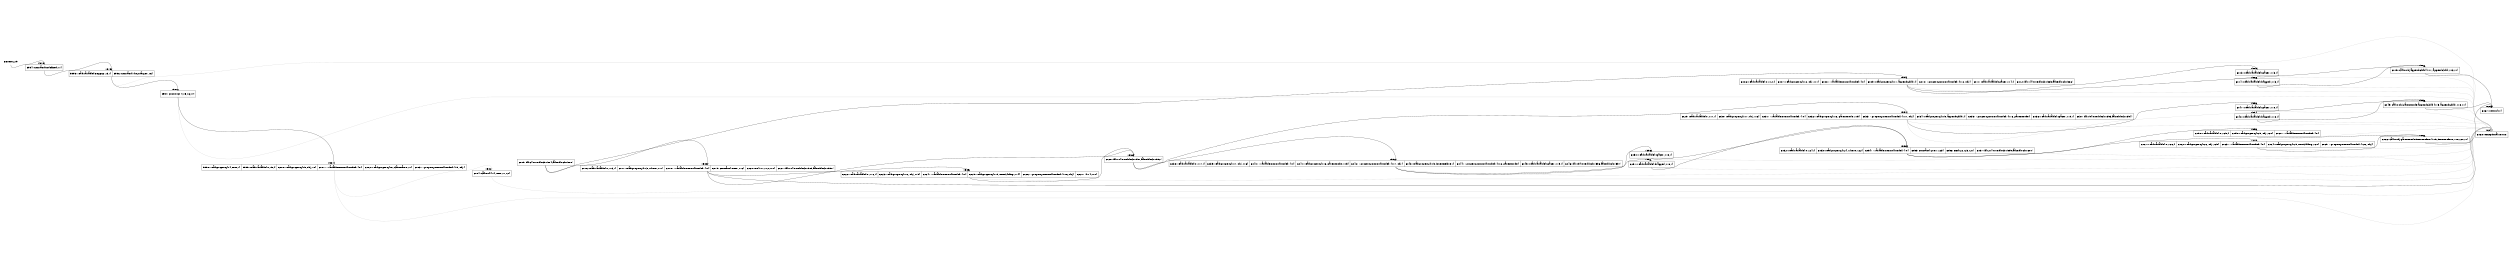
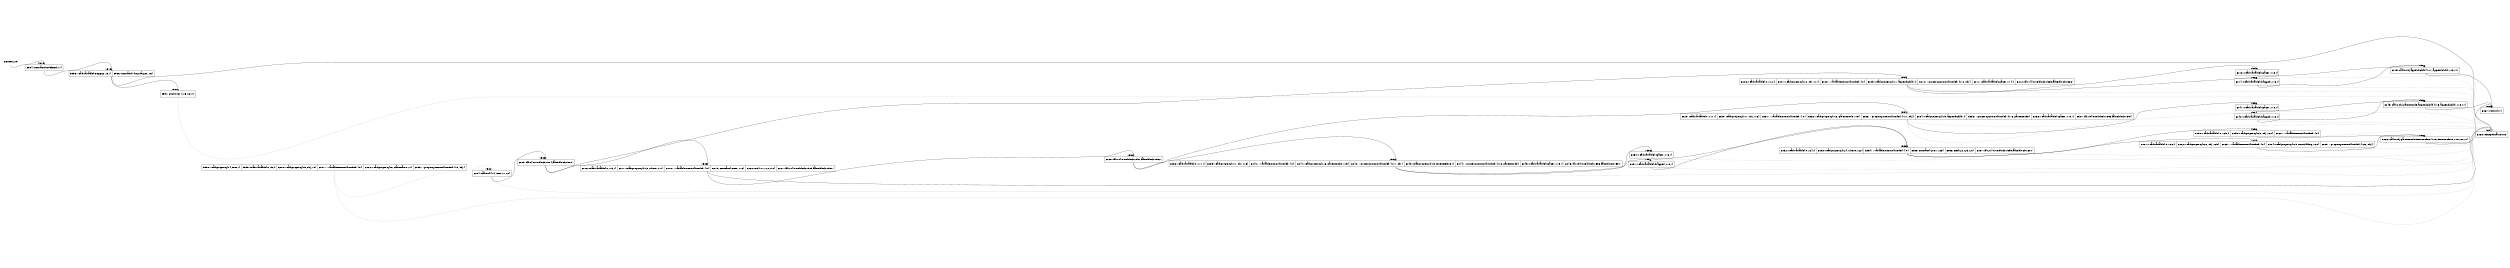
  digraph {
    rankdir=LR
    node [shape=record]
    edge [headport=n tailport=s]
    n1 [label=BB_entry19 shape=none]
    n2 [label="{5994: constant[undefined,v1]}"]
    n3 [label="{5995: read-variable['RegExp',v5,-]|5996: constant[\"drop-target\",v6]}"]
    n4 [label="{5997: construct [-,v5,v6,v4]}"]
    n5 [label="{6068: exceptional-return}"]
    n6 [label="{5998: read-property[v4,'test',-]|5999: read-variable['o',v9,-]|6000: read-property[v9,'obj',v8]|6001: \<variable-non-null-undef\>['o']|6002: read-property[v8,'className',v7]|6003: \<property-non-null-undef\>[v9,'obj']}"]
    n7 [label="{6004: call-null [v4,'test',v7,v2]}"]
    n8 [label="{6005: if[v2](true-block:1584,false-block:1588)}"]
    n9 [label="{6006: read-variable['o',v12,-]|6007: read-property[v12,'obj',v11]|6008: \<variable-non-null-undef\>['o']|6009: read-property[v11,'appendChild',-]|6010: \<property-non-null-undef\>[v12,'obj']|6011: read-variable['spacer',v14,-]|6012: if[v14](true-block:1585,false-block:1586)}"]
    n10 [label="{6016: read-variable['o',v13,-]|6017: read-property[v13,'where',v11]|6018: \<variable-non-null-undef\>['o']|6019: constant[\"next\",v12]|6020: ==[v11,v12,v10]|6021: if[v10](true-block:1589,false-block:1590)}"]
    n11 [label="{6013: read-variable['spacer',v13,-]}"]
    n12 [label="{6014: read-variable['dragged',v13,-]}"]
    n13 [label="{6028: if[v10](true-block:1591,false-block:1592)}"]
-   n14 [label="{6022: read-variable['o',v16,-]|6023: read-property[v16,'obj',v15]|6024: \<variable-non-null-undef\>['o']|6025: read-property[v15,'nextSibling',v14]|6026: \<property-non-null-undef\>[v16,'obj']|6027: ![v14,v10]}"]
    n15 [label="{6015: call-o.obj.appendChild [v11,'appendChild',v13,v1]}"]
    n16 [label="{6029: read-variable['o',v17,-]|6030: read-property[v17,'obj',v16]|6031: \<variable-non-null-undef\>['o']|6032: read-property[v16,'parentNode',v15]|6033: \<property-non-null-undef\>[v17,'obj']|6034: read-property[v15,'appendChild',-]|6035: \<property-non-null-undef\>[v16,'parentNode']|6036: read-variable['spacer',v19,-]|6037: if[v19](true-block:1593,false-block:1594)}"]
    n17 [label="{6038: read-variable['o',v17,-]|6039: read-property[v17,'obj',v16]|6040: \<variable-non-null-undef\>['o']|6041: read-property[v16,'parentNode',v15]|6042: \<property-non-null-undef\>[v17,'obj']|6043: read-property[v15,'insertBefore',-]|6044: \<property-non-null-undef\>[v16,'parentNode']|6045: read-variable['spacer',v19,-]|6046: if[v19](true-block:1596,false-block:1597)}"]
    n18 [label="{6067: return[v1]}"]
    n19 [label="{6047: read-variable['spacer',v18,-]}"]
    n20 [label="{6048: read-variable['dragged',v18,-]}"]
    n21 [label="{6050: read-variable['spacer',v18,-]}"]
    n22 [label="{6051: read-variable['dragged',v18,-]}"]
    n23 [label="{6049: call-o.obj.parentNode.appendChild [v15,'appendChild',v18,v1]}"]
    n24 [label="{6052: read-variable['o',v24,-]|6053: read-property[v24,'where',v22]|6054: \<variable-non-null-undef\>['o']|6055: constant[\"prev\",v23]|6056: ==[v22,v23,v21]|6057: if[v21](true-block:1599,false-block:1600)}"]
    n25 [label="{6058: read-variable['o',v25,-]|6059: read-property[v25,'obj',v20]|6060: \<variable-non-null-undef\>['o']}"]
    n26 [label="{6061: read-variable['o',v26,-]|6062: read-property[v26,'obj',v25]|6063: \<variable-non-null-undef\>['o']|6064: read-property[v25,'nextSibling',v20]|6065: \<property-non-null-undef\>[v26,'obj']}"]
    n27 [label="{6066: call-o.obj.parentNode.insertBefore [v15,'insertBefore',v18,v20,v1]}"]
    n1 -> n2 [headlabel="    1578"]
    n2 -> n3 [headlabel="      1579"]
    n3 -> n4 [headlabel="      1580"]
-   n3 -> n5 [color=gray headlabel="      1603"]
+   n3 -> n5 [color=black headlabel="      1603"]
    n4 -> n5 [color=gray]
-   n4 -> n6 [headlabel="      1581"]
    n6 -> n5 [color=gray]
    n6 -> n7 [color=gray headlabel="      1582"]
    n7 -> n5 [color=gray]
+   n7 -> n8 [headlabel="      1583"]
    n8 -> n9 [headlabel="      1584"]
    n8 -> n10 [headlabel="      1588"]
    n9 -> n5 [color=gray]
    n9 -> n11 [headlabel="      1585"]
    n9 -> n12 [headlabel="      1586"]
    n10 -> n5 [color=black]
    n10 -> n13 [headlabel="      1590"]
-   n10 -> n14 [headlabel="      1589"]
    n11 -> n5 [color=gray]
    n11 -> n15 [headlabel="      1587"]
    n12 -> n5 [color=gray]
    n12 -> n15
    n13 -> n16 [headlabel="      1591"]
    n13 -> n17 [headlabel="      1592"]
-   n14 -> n5 [color=gray]
-   n14 -> n13
    n15 -> n5 [color=gray]
    n15 -> n18 [headlabel="      1602"]
    n16 -> n5 [color=gray]
    n16 -> n19 [headlabel="      1593"]
    n16 -> n20 [color=gray headlabel="      1594"]
    n17 -> n5 [color=gray]
    n17 -> n21 [headlabel="      1596"]
    n17 -> n22 [headlabel="      1597"]
    n19 -> n5 [color=gray]
    n19 -> n23 [headlabel="      1595"]
    n20 -> n5 [color=gray]
    n20 -> n23
    n21 -> n5 [color=gray]
    n21 -> n24 [headlabel="      1598"]
    n22 -> n5 [color=gray]
    n22 -> n24
    n23 -> n5 [color=gray]
    n23 -> n18
    n24 -> n5 [color=gray]
    n24 -> n25 [headlabel="      1599"]
    n24 -> n26 [headlabel="      1600"]
    n25 -> n5 [color=gray]
    n25 -> n27 [headlabel="      1601"]
    n26 -> n5 [color=gray]
    n26 -> n27
    n27 -> n5 [color=gray]
    n27 -> n18
  }
